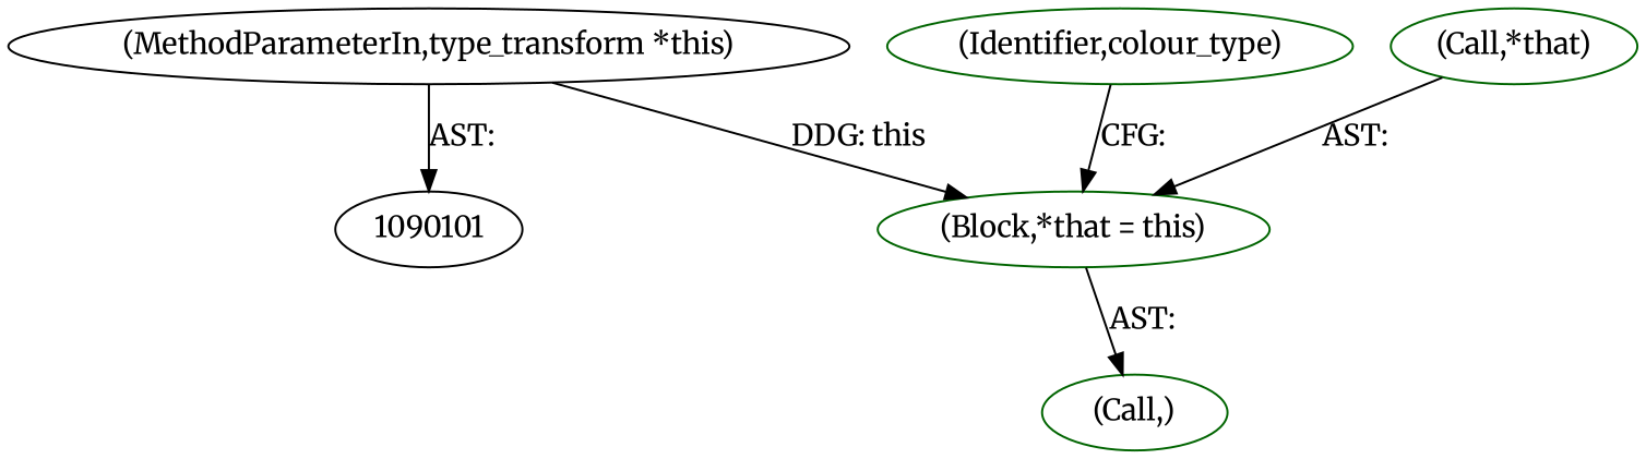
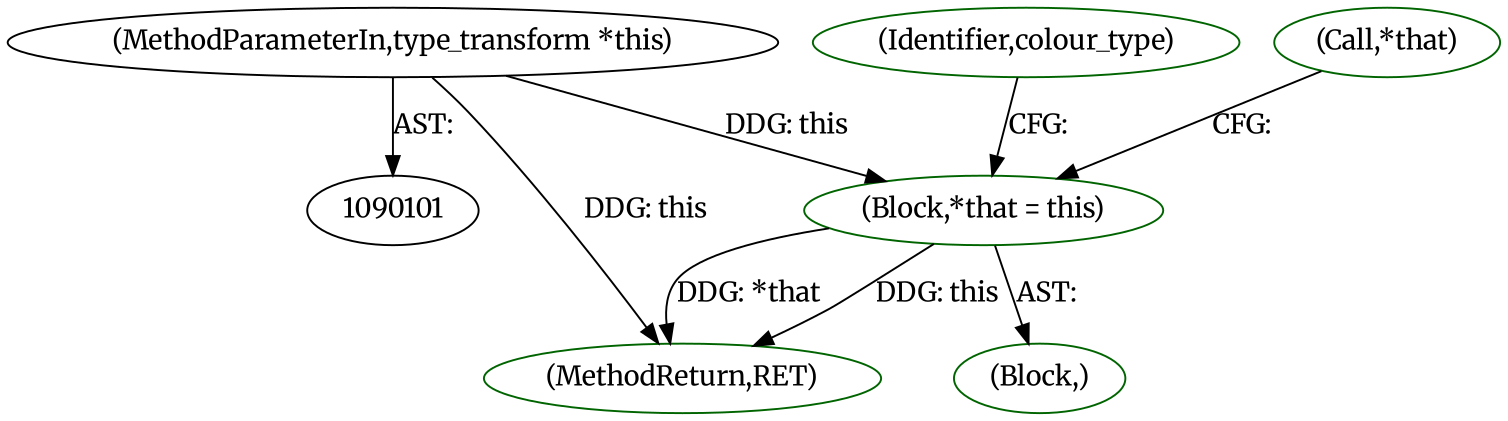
  digraph {
    fontname=Merriweather
    node [color=darkgreen fontname=Merriweather]
    edge [fontname=Merriweather]
    n1 [label="(Block,*that = this)"]
-   n3 [label="(Call,)"]
+   n2 [label="(MethodReturn,RET)"]
+   n3 [label="(Block,)"]
    n4 [color=black label="(MethodParameterIn,type_transform *this)"]
    n5 [color=black label=1090101]
    n6 [label="(Identifier,colour_type)"]
    n7 [label="(Call,*that)"]
+   n1 -> n2 [label="DDG: this"]
+   n1 -> n2 [label="DDG: *that"]
    n1 -> n3 [label="AST: "]
    n4 -> n1 [label="DDG: this"]
+   n4 -> n2 [label="DDG: this"]
    n4 -> n5 [label="AST: "]
    n6 -> n1 [label="CFG: "]
-   n7 -> n1 [label="AST: "]
+   n7 -> n1 [label="CFG: "]
  }
